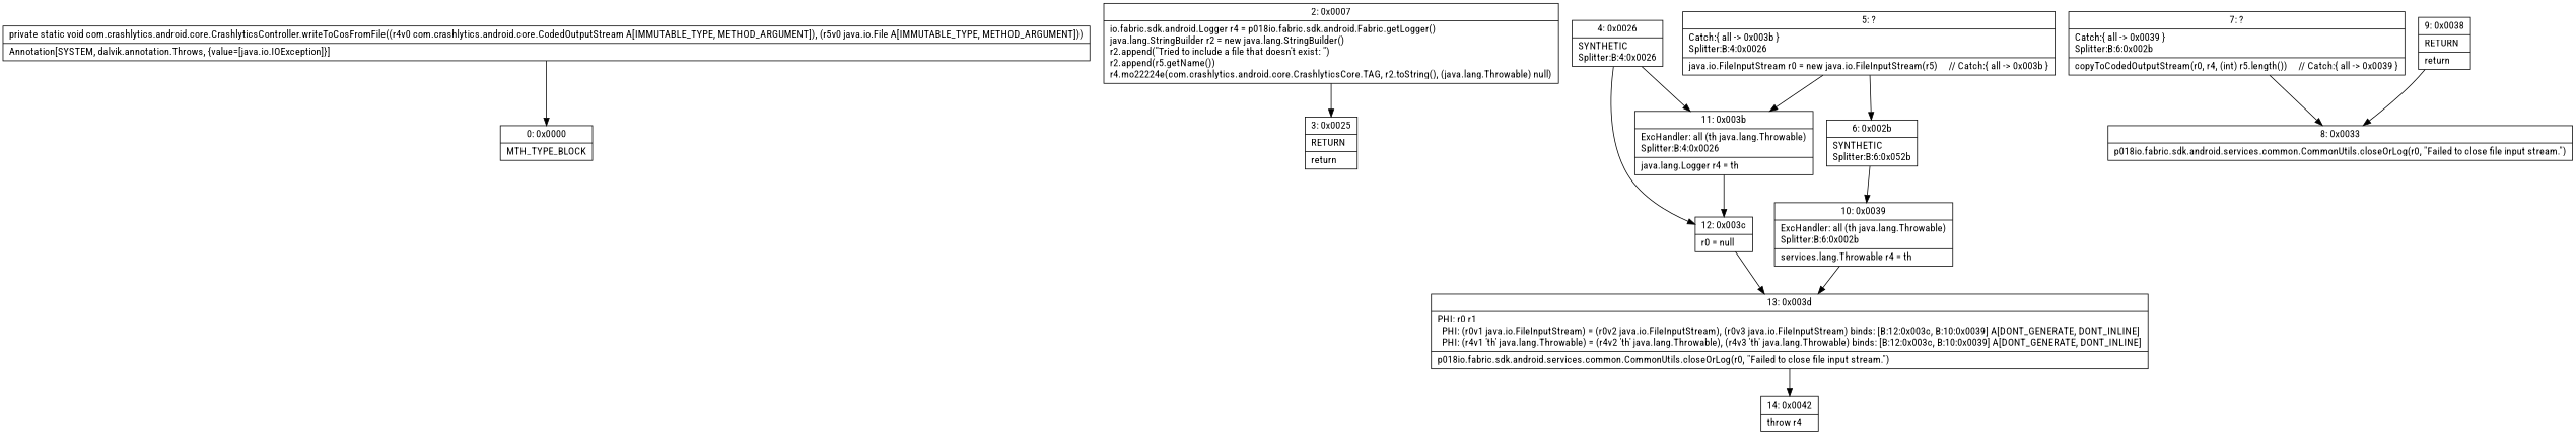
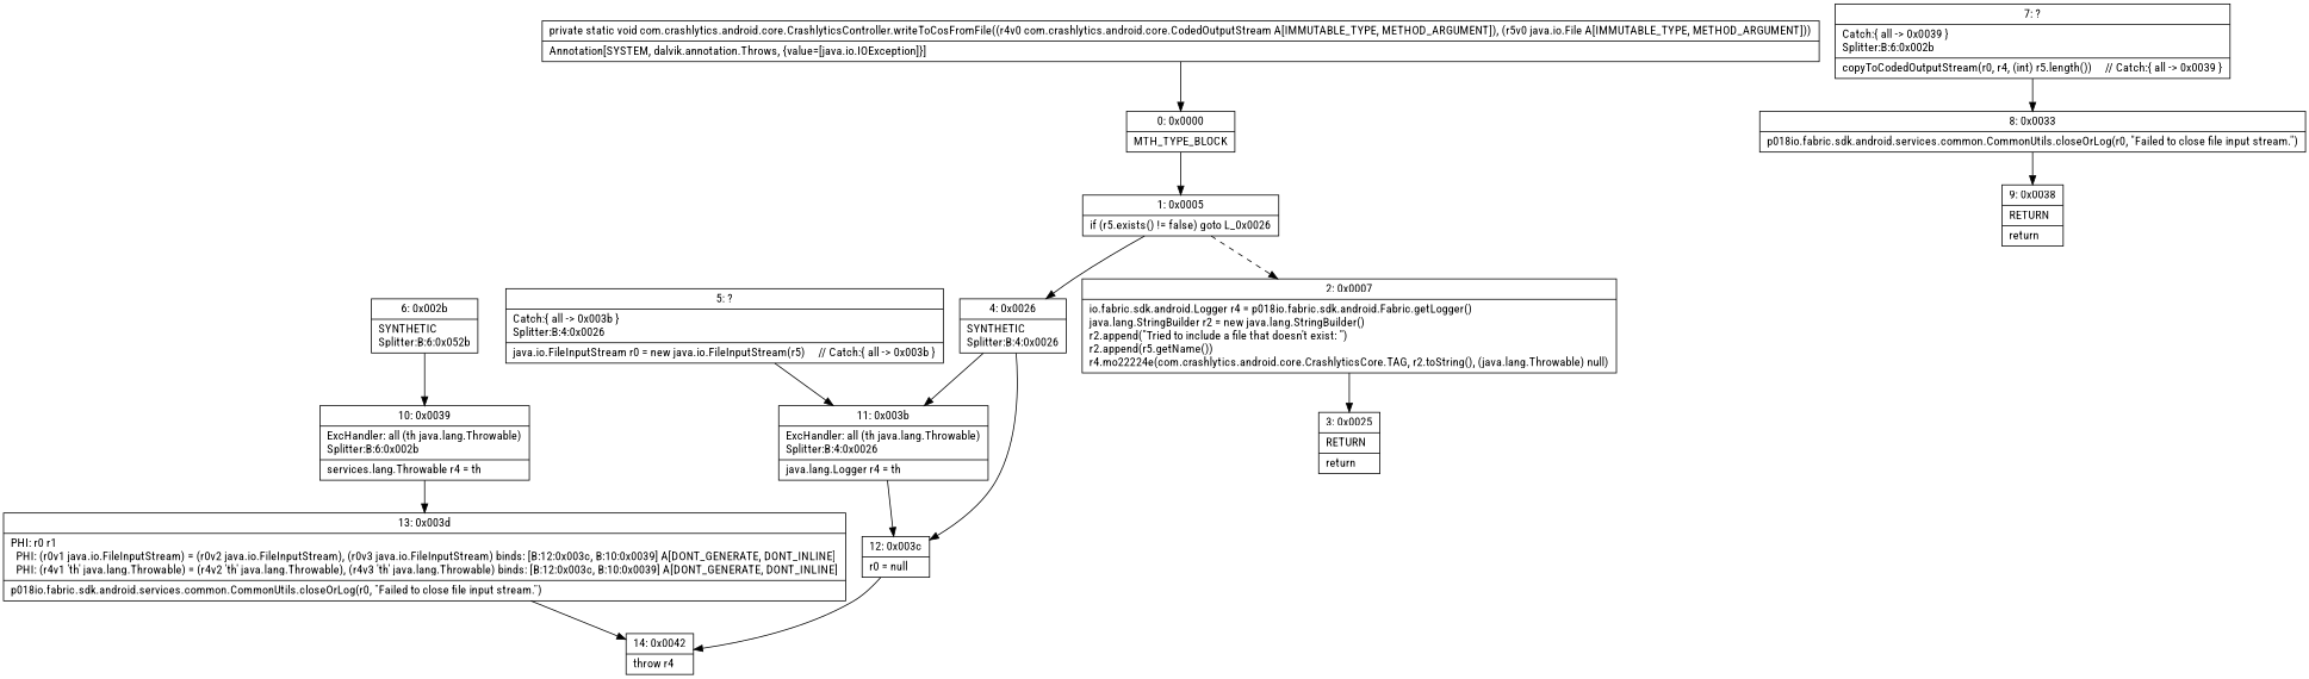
  digraph {
    fontname="Roboto Condensed"
    node [fontname="Roboto Condensed" shape=record]
    edge [fontname="Roboto Condensed"]
    n1 [label="{0\:\ 0x0000|MTH_TYPE_BLOCK\l}"]
+   n2 [label="{1\:\ 0x0005|if (r5.exists() != false) goto L_0x0026\l}"]
    n3 [label="{2\:\ 0x0007|io.fabric.sdk.android.Logger r4 = p018io.fabric.sdk.android.Fabric.getLogger()\ljava.lang.StringBuilder r2 = new java.lang.StringBuilder()\lr2.append(\"Tried to include a file that doesn't exist: \")\lr2.append(r5.getName())\lr4.mo22224e(com.crashlytics.android.core.CrashlyticsCore.TAG, r2.toString(), (java.lang.Throwable) null)\l}"]
    n4 [label="{4\:\ 0x0026|SYNTHETIC\lSplitter:B:4:0x0026\l}"]
    n5 [label="{3\:\ 0x0025|RETURN\l|return\l}"]
    n6 [label="{11\:\ 0x003b|ExcHandler: all (th java.lang.Throwable)\lSplitter:B:4:0x0026\l|java.lang.Logger r4 = th\l}"]
    n7 [label="{12\:\ 0x003c|r0 = null\l}"]
    n8 [label="{5\:\ ?|Catch:\{ all \-\> 0x003b \}\lSplitter:B:4:0x0026\l|java.io.FileInputStream r0 = new java.io.FileInputStream(r5)     \/\/ Catch:\{ all \-\> 0x003b \}\l}"]
    n9 [label="{6\:\ 0x002b|SYNTHETIC\lSplitter:B:6:0x052b\l}"]
    n10 [label="{10\:\ 0x0039|ExcHandler: all (th java.lang.Throwable)\lSplitter:B:6:0x002b\l|services.lang.Throwable r4 = th\l}"]
    n11 [label="{7\:\ ?|Catch:\{ all \-\> 0x0039 \}\lSplitter:B:6:0x002b\l|copyToCodedOutputStream(r0, r4, (int) r5.length())     \/\/ Catch:\{ all \-\> 0x0039 \}\l}"]
    n12 [label="{8\:\ 0x0033|p018io.fabric.sdk.android.services.common.CommonUtils.closeOrLog(r0, \"Failed to close file input stream.\")\l}"]
    n13 [label="{13\:\ 0x003d|PHI: r0 r1 \l  PHI: (r0v1 java.io.FileInputStream) = (r0v2 java.io.FileInputStream), (r0v3 java.io.FileInputStream) binds: [B:12:0x003c, B:10:0x0039] A[DONT_GENERATE, DONT_INLINE]\l  PHI: (r4v1 'th' java.lang.Throwable) = (r4v2 'th' java.lang.Throwable), (r4v3 'th' java.lang.Throwable) binds: [B:12:0x003c, B:10:0x0039] A[DONT_GENERATE, DONT_INLINE]\l|p018io.fabric.sdk.android.services.common.CommonUtils.closeOrLog(r0, \"Failed to close file input stream.\")\l}"]
    n14 [label="{9\:\ 0x0038|RETURN\l|return\l}"]
    n15 [label="{14\:\ 0x0042|throw r4\l}"]
    n16 [label="{private static void com.crashlytics.android.core.CrashlyticsController.writeToCosFromFile((r4v0 com.crashlytics.android.core.CodedOutputStream A[IMMUTABLE_TYPE, METHOD_ARGUMENT]), (r5v0 java.io.File A[IMMUTABLE_TYPE, METHOD_ARGUMENT]))  | Annotation[SYSTEM, dalvik.annotation.Throws, \{value=[java.io.IOException]\}]\l}"]
+   n1 -> n2
+   n2 -> n3 [style=dashed]
+   n2 -> n4
    n3 -> n5
    n4 -> n6
    n4 -> n7
    n6 -> n7
-   n7 -> n13
+   n7 -> n15
    n8 -> n6
-   n8 -> n9
    n9 -> n10
    n10 -> n13
    n11 -> n12
-   n14 -> n12
+   n12 -> n14
    n13 -> n15
    n16 -> n1
  }
